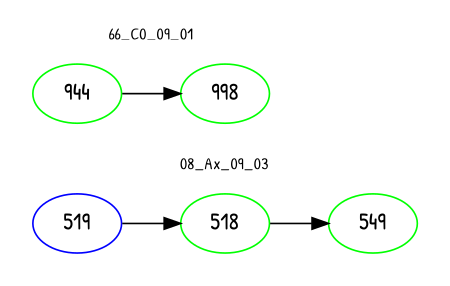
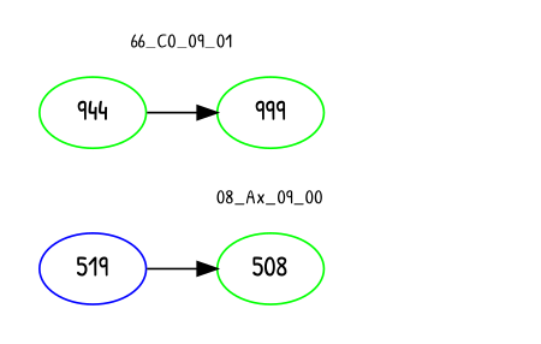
  digraph {
    fontname="Patrick Hand"
    rankdir=LR
    node [color=green fontname="Patrick Hand"]
    edge [color=black fontname="Patrick Hand"]
    n1 [color=blue label=519]
-   n2 [label=518]
-   n3 [label=549]
+   n2 [label=508]
    n4 [label=944]
-   n5 [label=998]
+   n5 [label=999]
    subgraph cluster_1 {
      color=white
      fontsize=10
-     label="08_Ax_09_03"
+     label="08_Ax_09_00"
      n1
      n2
-     n3
    }
    subgraph cluster_2 {
      color=white
      fontsize=10
      label="66_C0_09_01"
      n4
      n5
    }
    n1 -> n2
-   n2 -> n3
    n4 -> n5
  }
